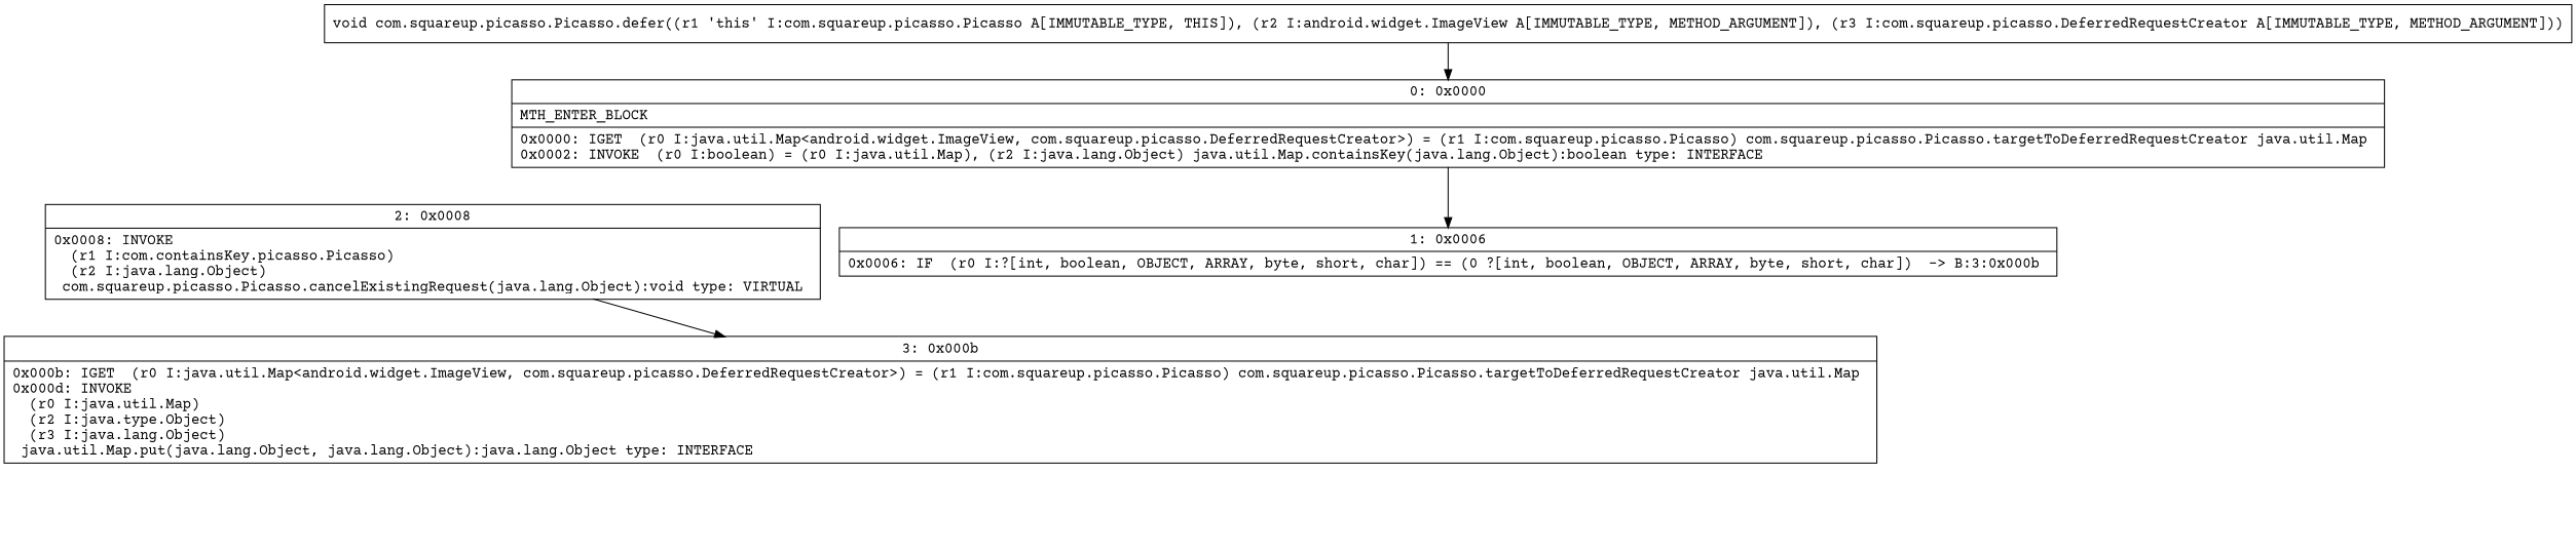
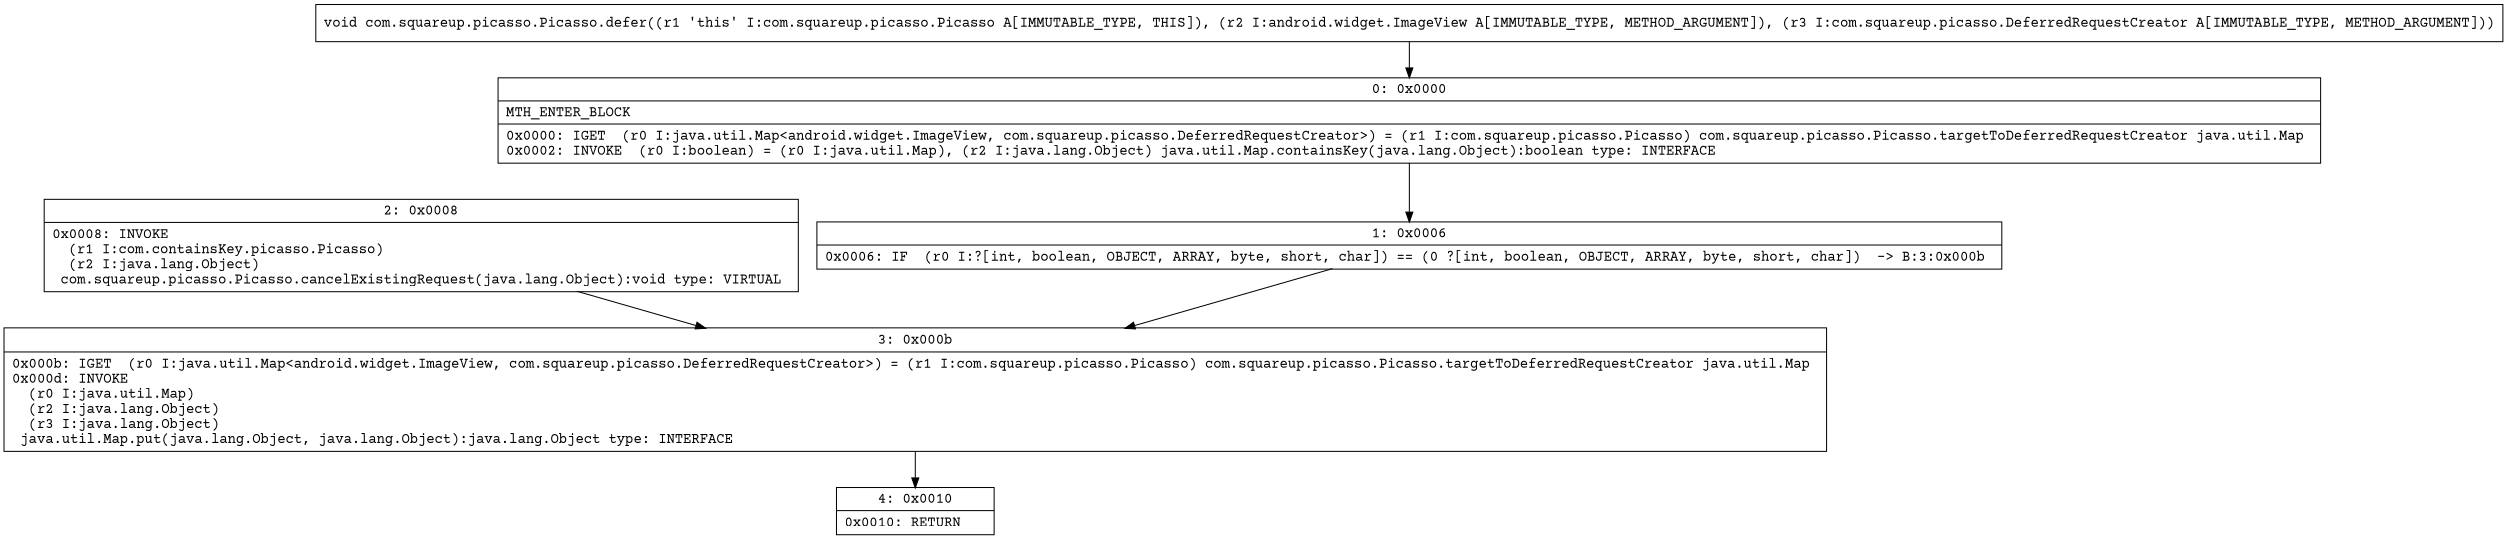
  digraph {
    fontname="Courier Prime"
    node [fontname="Courier Prime" shape=record]
    edge [fontname="Courier Prime"]
    n1 [label="{0\:\ 0x0000|MTH_ENTER_BLOCK\l|0x0000: IGET  (r0 I:java.util.Map\<android.widget.ImageView, com.squareup.picasso.DeferredRequestCreator\>) = (r1 I:com.squareup.picasso.Picasso) com.squareup.picasso.Picasso.targetToDeferredRequestCreator java.util.Map \l0x0002: INVOKE  (r0 I:boolean) = (r0 I:java.util.Map), (r2 I:java.lang.Object) java.util.Map.containsKey(java.lang.Object):boolean type: INTERFACE \l}"]
    n2 [label="{1\:\ 0x0006|0x0006: IF  (r0 I:?[int, boolean, OBJECT, ARRAY, byte, short, char]) == (0 ?[int, boolean, OBJECT, ARRAY, byte, short, char])  \-\> B:3:0x000b \l}"]
-   n3 [label="{3\:\ 0x000b|0x000b: IGET  (r0 I:java.util.Map\<android.widget.ImageView, com.squareup.picasso.DeferredRequestCreator\>) = (r1 I:com.squareup.picasso.Picasso) com.squareup.picasso.Picasso.targetToDeferredRequestCreator java.util.Map \l0x000d: INVOKE  \l  (r0 I:java.util.Map)\l  (r2 I:java.type.Object)\l  (r3 I:java.lang.Object)\l java.util.Map.put(java.lang.Object, java.lang.Object):java.lang.Object type: INTERFACE \l}"]
+   n3 [label="{3\:\ 0x000b|0x000b: IGET  (r0 I:java.util.Map\<android.widget.ImageView, com.squareup.picasso.DeferredRequestCreator\>) = (r1 I:com.squareup.picasso.Picasso) com.squareup.picasso.Picasso.targetToDeferredRequestCreator java.util.Map \l0x000d: INVOKE  \l  (r0 I:java.util.Map)\l  (r2 I:java.lang.Object)\l  (r3 I:java.lang.Object)\l java.util.Map.put(java.lang.Object, java.lang.Object):java.lang.Object type: INTERFACE \l}"]
    n4 [label="{2\:\ 0x0008|0x0008: INVOKE  \l  (r1 I:com.containsKey.picasso.Picasso)\l  (r2 I:java.lang.Object)\l com.squareup.picasso.Picasso.cancelExistingRequest(java.lang.Object):void type: VIRTUAL \l}"]
+   n5 [label="{4\:\ 0x0010|0x0010: RETURN   \l}"]
    n6 [label="{void com.squareup.picasso.Picasso.defer((r1 'this' I:com.squareup.picasso.Picasso A[IMMUTABLE_TYPE, THIS]), (r2 I:android.widget.ImageView A[IMMUTABLE_TYPE, METHOD_ARGUMENT]), (r3 I:com.squareup.picasso.DeferredRequestCreator A[IMMUTABLE_TYPE, METHOD_ARGUMENT])) }"]
    n1 -> n2
+   n2 -> n3
+   n3 -> n5
    n4 -> n3
    n6 -> n1
  }
